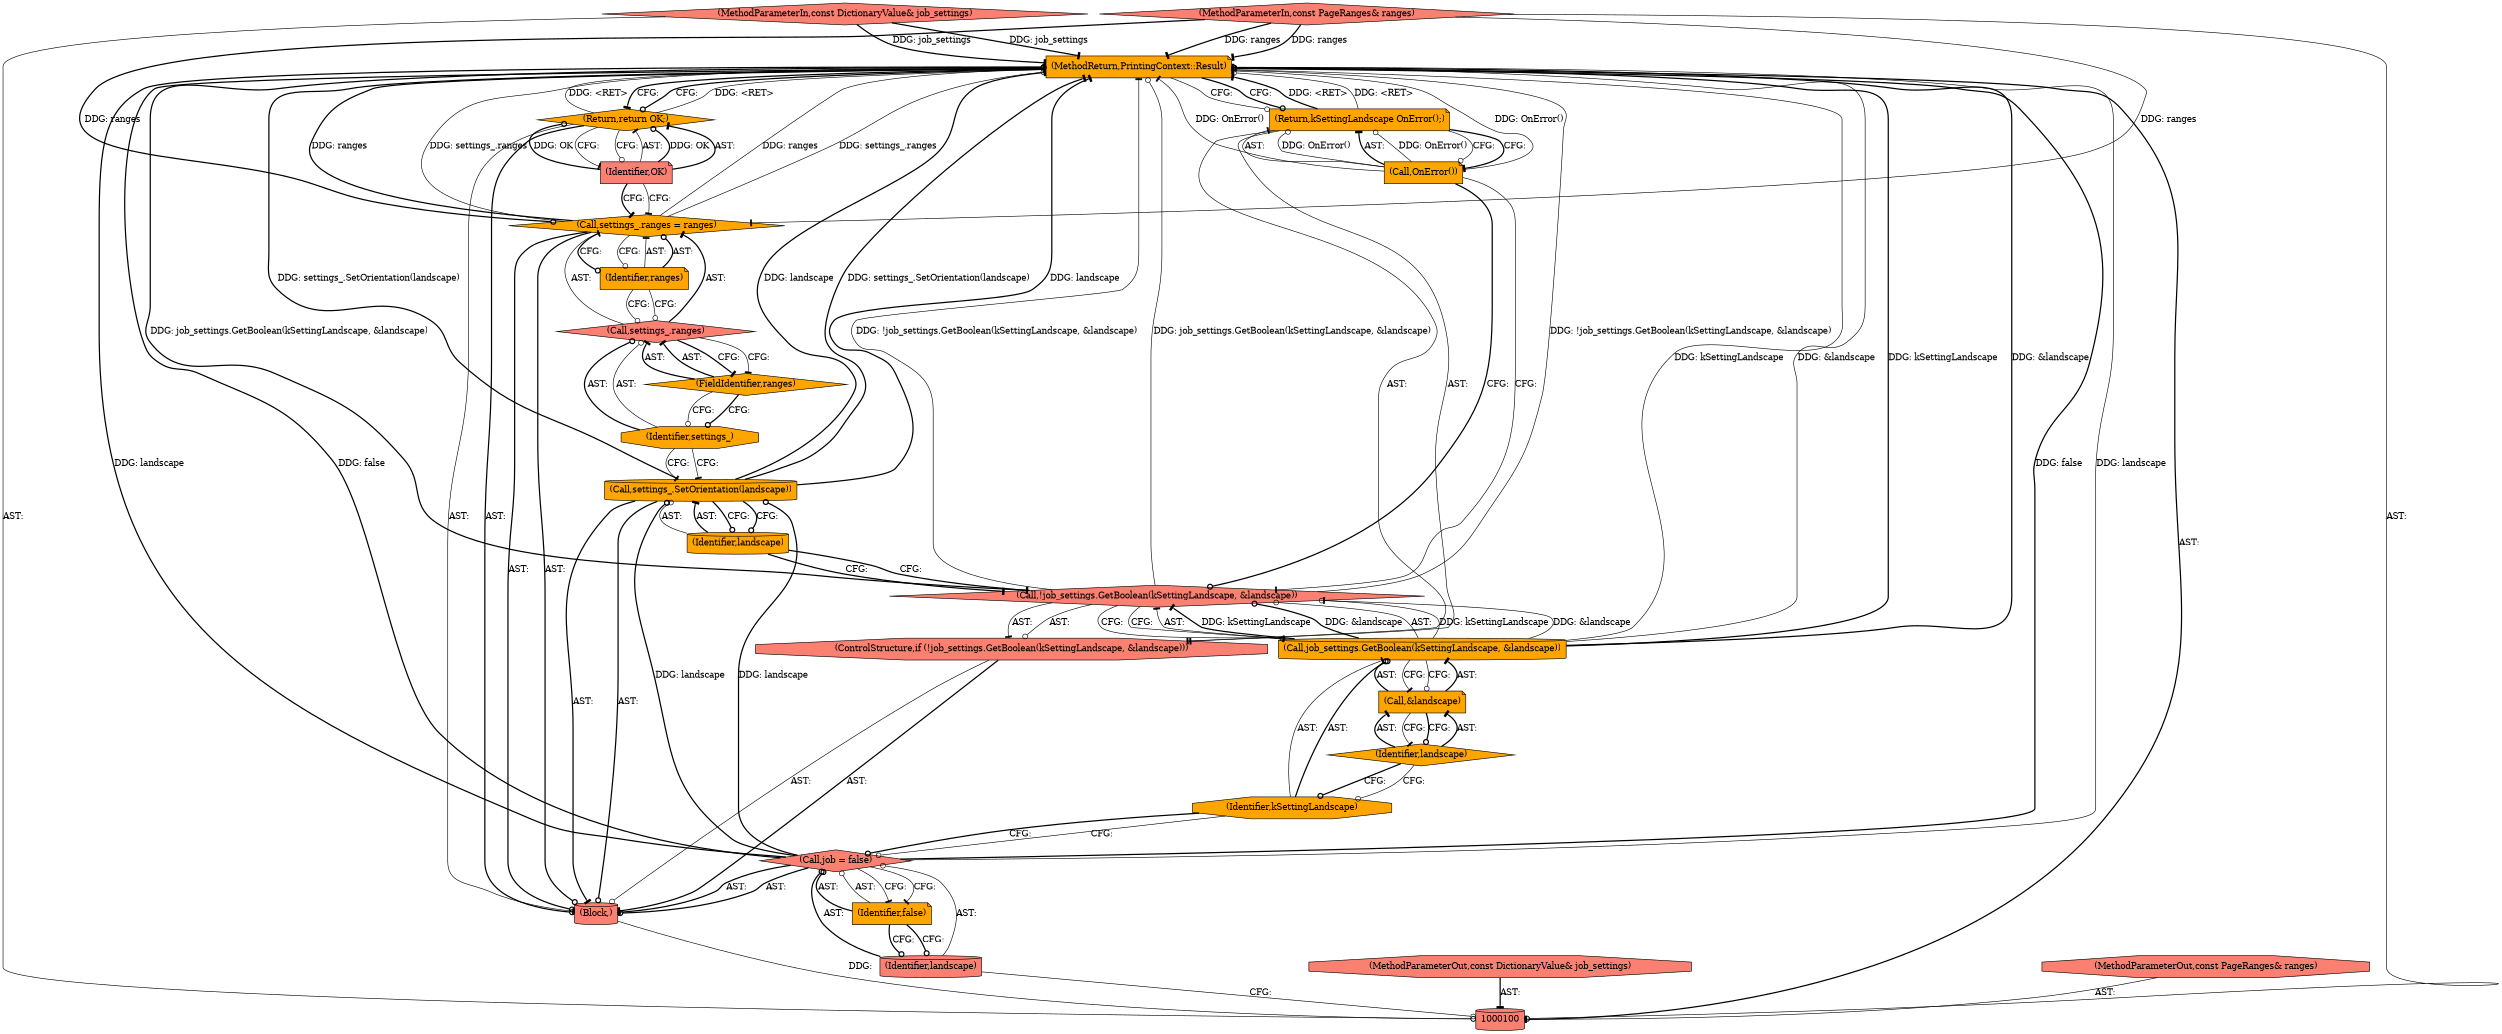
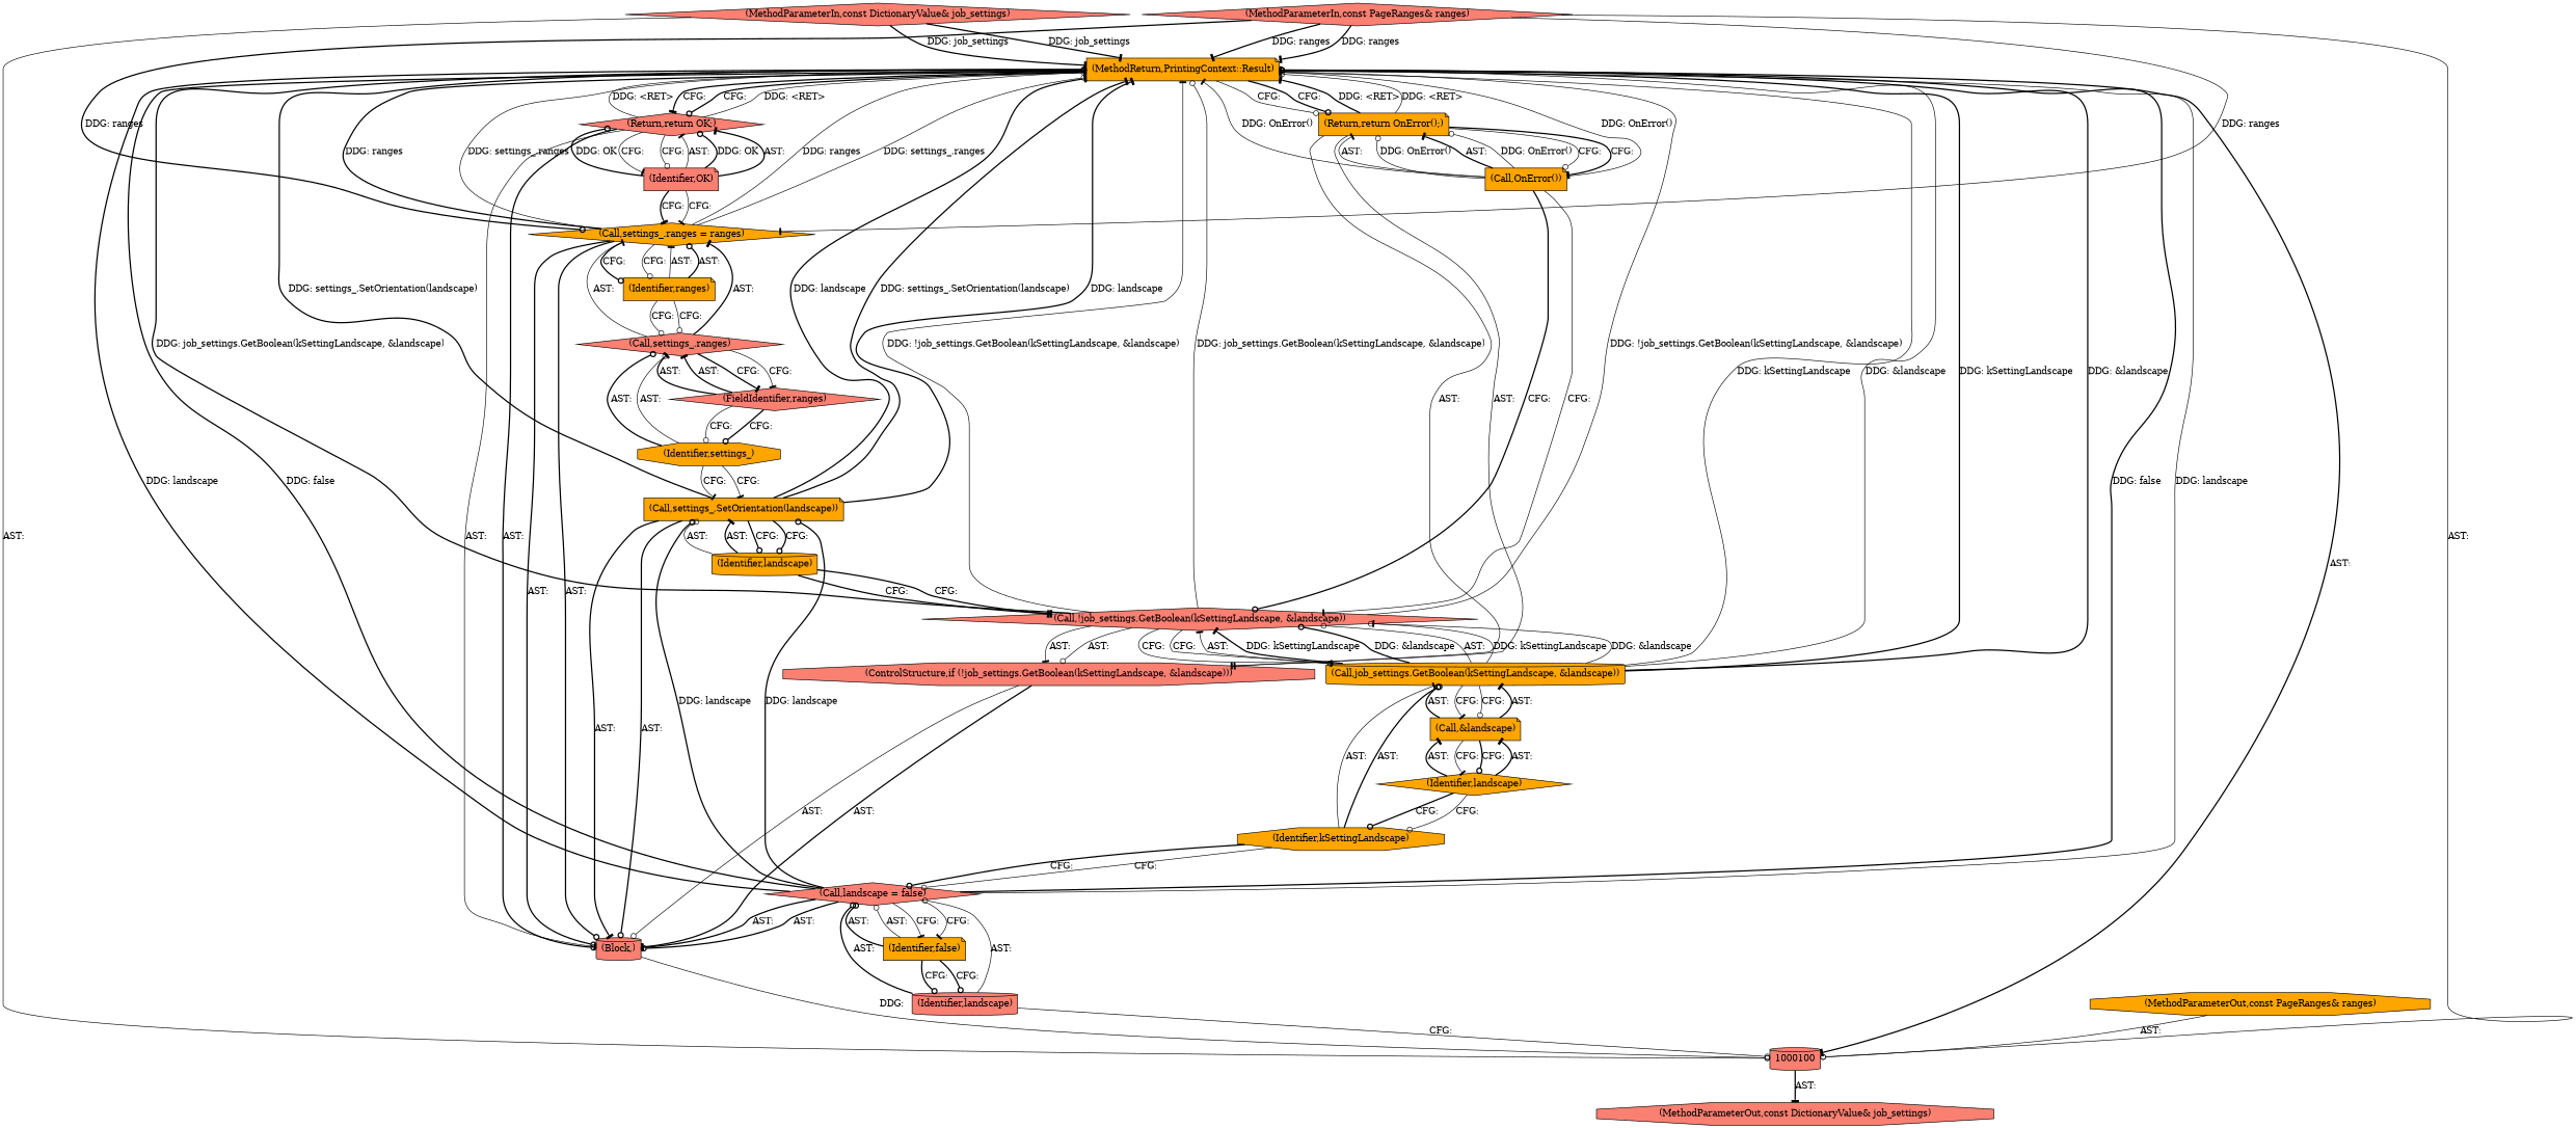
  digraph {
    node [fillcolor=orange shape=diamond style=filled]
    edge [arrowhead=odot style=bold]
    n1 [label="(MethodReturn,PrintingContext::Result)" shape=note]
-   n2 [label="(Return,return OK;)"]
-   n3 [label="(Return,kSettingLandscape OnError();)" shape=note]
+   n2 [fillcolor=salmon label="(Return,return OK;)"]
+   n3 [label="(Return,return OnError();)" shape=note]
    1000100 [fillcolor=salmon shape=cylinder]
    n5 [fillcolor=salmon label="(Block,)" shape=cylinder]
    n6 [fillcolor=salmon label="(Identifier,OK)" shape=note]
    n7 [fillcolor=salmon label="(ControlStructure,if (!job_settings.GetBoolean(kSettingLandscape, &landscape)))" shape=octagon]
    n8 [label="(Call,OnError())" shape=note]
-   n9 [label="(FieldIdentifier,ranges)"]
+   n9 [fillcolor=salmon label="(FieldIdentifier,ranges)"]
    n10 [fillcolor=salmon label="(Call,settings_.ranges)"]
    n11 [label="(Identifier,settings_)" shape=octagon]
    n12 [label="(Call,settings_.ranges = ranges)"]
-   n13 [label="(Call,settings_.SetOrientation(landscape))" shape=cylinder]
+   n13 [label="(Call,settings_.SetOrientation(landscape))" shape=note]
    n14 [label="(Identifier,ranges)" shape=note]
    n15 [label="(Identifier,landscape)" shape=cylinder]
    n16 [fillcolor=salmon label="(MethodParameterIn,const DictionaryValue& job_settings)"]
    n17 [fillcolor=salmon label="(MethodParameterOut,const DictionaryValue& job_settings)" shape=octagon]
    n18 [fillcolor=salmon label="(MethodParameterIn,const PageRanges& ranges)"]
-   n19 [fillcolor=salmon label="(MethodParameterOut,const PageRanges& ranges)" shape=octagon]
+   n19 [label="(MethodParameterOut,const PageRanges& ranges)" shape=octagon]
    n20 [label="(Identifier,false)" shape=note]
-   n21 [fillcolor=salmon label="(Call,job = false)"]
+   n21 [fillcolor=salmon label="(Call,landscape = false)"]
    n22 [fillcolor=salmon label="(Identifier,landscape)" shape=cylinder]
    n23 [label="(Identifier,kSettingLandscape)" shape=octagon]
    n24 [label="(Call,job_settings.GetBoolean(kSettingLandscape, &landscape))" shape=cylinder]
    n25 [label="(Call,&landscape)" shape=note]
    n26 [fillcolor=salmon label="(Call,!job_settings.GetBoolean(kSettingLandscape, &landscape))"]
    n27 [label="(Identifier,landscape)"]
    n1 -> n2 [arrowhead=tee label="CFG: "]
    n1 -> n2 [label="CFG: "]
    n1 -> n3 [label="CFG: " style=solid]
    n1 -> n3 [label="CFG: "]
    n1 -> 1000100 [arrowhead=tee label="AST: "]
    n2 -> n1 [arrowhead=tee label="DDG: <RET>" style=solid]
    n2 -> n1 [label="DDG: <RET>" style=solid]
    n2 -> n5 [label="AST: "]
    n2 -> n5 [arrowhead=tee label="AST: " style=solid]
    n2 -> n6 [arrowhead=tee label="CFG: " style=solid]
    n2 -> n6 [label="CFG: " style=solid]
    n3 -> n1 [arrowhead=tee label="DDG: <RET>"]
    n3 -> n1 [label="DDG: <RET>" style=solid]
    n3 -> n7 [arrowhead=tee label="AST: " style=solid]
    n3 -> n7 [arrowhead=tee label="AST: " style=solid]
    n3 -> n8 [label="CFG: " style=solid]
    n3 -> n8 [arrowhead=tee label="CFG: "]
    n5 -> 1000100 [label="DDG: " style=solid]
    n6 -> n2 [arrowhead=tee label="AST: " style=solid]
    n6 -> n2 [label="DDG: OK"]
    n6 -> n2 [arrowhead=tee label="AST: "]
    n6 -> n2 [label="DDG: OK"]
    n6 -> n12 [arrowhead=tee label="CFG: "]
    n6 -> n12 [arrowhead=tee label="CFG: " style=solid]
    n7 -> n5 [arrowhead=tee label="AST: "]
    n7 -> n5 [label="AST: " style=solid]
    n8 -> n1 [arrowhead=tee label="DDG: OnError()" style=solid]
    n8 -> n1 [arrowhead=tee label="DDG: OnError()" style=solid]
    n8 -> n3 [arrowhead=tee label="AST: " style=solid]
    n8 -> n3 [label="DDG: OnError()" style=solid]
    n8 -> n3 [arrowhead=tee label="AST: "]
    n8 -> n3 [label="DDG: OnError()" style=solid]
    n8 -> n26 [arrowhead=tee label="CFG: " style=solid]
    n8 -> n26 [label="CFG: "]
    n9 -> n10 [arrowhead=tee label="AST: "]
    n9 -> n10 [arrowhead=tee label="AST: "]
    n9 -> n11 [label="CFG: "]
    n9 -> n11 [label="CFG: " style=solid]
    n10 -> n9 [arrowhead=tee label="CFG: "]
    n10 -> n9 [arrowhead=tee label="CFG: " style=solid]
    n10 -> n12 [arrowhead=tee label="AST: "]
    n10 -> n12 [arrowhead=tee label="AST: " style=solid]
    n11 -> n10 [label="AST: " style=solid]
    n11 -> n10 [label="AST: "]
    n11 -> n13 [arrowhead=tee label="CFG: " style=solid]
    n11 -> n13 [arrowhead=tee label="CFG: " style=solid]
    n12 -> n1 [label="DDG: ranges" style=solid]
    n12 -> n1 [label="DDG: settings_.ranges" style=solid]
    n12 -> n1 [arrowhead=tee label="DDG: ranges"]
    n12 -> n1 [label="DDG: settings_.ranges" style=solid]
    n12 -> n5 [label="AST: "]
    n12 -> n5 [label="AST: "]
    n12 -> n14 [label="CFG: "]
    n12 -> n14 [label="CFG: " style=solid]
    n13 -> n1 [arrowhead=tee label="DDG: landscape"]
    n13 -> n1 [arrowhead=tee label="DDG: settings_.SetOrientation(landscape)"]
    n13 -> n1 [arrowhead=tee label="DDG: landscape"]
    n13 -> n1 [arrowhead=tee label="DDG: settings_.SetOrientation(landscape)"]
    n13 -> n5 [arrowhead=tee label="AST: "]
    n13 -> n5 [label="AST: "]
    n13 -> n15 [label="CFG: "]
    n13 -> n15 [label="CFG: "]
    n14 -> n10 [label="CFG: " style=solid]
    n14 -> n10 [label="CFG: " style=solid]
    n14 -> n12 [arrowhead=tee label="AST: " style=solid]
    n14 -> n12 [label="AST: "]
    n15 -> n13 [label="AST: " style=solid]
    n15 -> n13 [arrowhead=tee label="AST: "]
    n15 -> n26 [arrowhead=tee label="CFG: "]
    n15 -> n26 [arrowhead=tee label="CFG: "]
    n16 -> n1 [arrowhead=tee label="DDG: job_settings"]
    n16 -> n1 [arrowhead=tee label="DDG: job_settings"]
    n16 -> 1000100 [label="AST: " style=solid]
-   n17 -> 1000100 [arrowhead=tee label="AST: "]
+   1000100 -> n17 [arrowhead=tee label="AST: "]
    n18 -> n1 [arrowhead=tee label="DDG: ranges"]
    n18 -> n1 [arrowhead=tee label="DDG: ranges"]
    n18 -> 1000100 [label="AST: " style=solid]
    n18 -> n12 [label="DDG: ranges"]
    n18 -> n12 [arrowhead=tee label="DDG: ranges" style=solid]
    n19 -> 1000100 [label="AST: " style=solid]
    n20 -> n21 [label="AST: "]
    n20 -> n21 [label="AST: " style=solid]
    n20 -> n22 [label="CFG: "]
    n20 -> n22 [label="CFG: "]
    n21 -> n1 [label="DDG: false"]
    n21 -> n1 [arrowhead=tee label="DDG: landscape" style=solid]
    n21 -> n1 [arrowhead=tee label="DDG: false"]
    n21 -> n1 [arrowhead=tee label="DDG: landscape"]
    n21 -> n5 [label="AST: "]
    n21 -> n5 [arrowhead=tee label="AST: "]
    n21 -> n13 [label="DDG: landscape"]
    n21 -> n13 [label="DDG: landscape"]
    n21 -> n20 [arrowhead=tee label="CFG: " style=solid]
    n21 -> n20 [arrowhead=tee label="CFG: " style=solid]
    n22 -> 1000100 [label="CFG: " style=solid]
    n22 -> n21 [label="AST: " style=solid]
    n22 -> n21 [label="AST: "]
    n23 -> n21 [label="CFG: " style=solid]
    n23 -> n21 [label="CFG: "]
    n23 -> n24 [label="AST: "]
    n23 -> n24 [arrowhead=tee label="AST: " style=solid]
    n24 -> n1 [arrowhead=tee label="DDG: &landscape"]
    n24 -> n1 [label="DDG: kSettingLandscape" style=solid]
    n24 -> n1 [label="DDG: &landscape" style=solid]
    n24 -> n1 [label="DDG: kSettingLandscape"]
    n24 -> n25 [arrowhead=tee label="CFG: " style=solid]
    n24 -> n25 [label="CFG: " style=solid]
    n24 -> n26 [arrowhead=tee label="AST: " style=solid]
    n24 -> n26 [arrowhead=tee label="DDG: kSettingLandscape"]
    n24 -> n26 [label="DDG: &landscape"]
    n24 -> n26 [label="AST: " style=solid]
    n24 -> n26 [arrowhead=tee label="DDG: kSettingLandscape" style=solid]
    n24 -> n26 [label="DDG: &landscape" style=solid]
    n25 -> n24 [arrowhead=tee label="AST: "]
    n25 -> n24 [label="AST: "]
    n25 -> n27 [arrowhead=tee label="CFG: " style=solid]
    n25 -> n27 [label="CFG: "]
    n26 -> n1 [label="DDG: job_settings.GetBoolean(kSettingLandscape, &landscape)"]
    n26 -> n1 [arrowhead=tee label="DDG: !job_settings.GetBoolean(kSettingLandscape, &landscape)" style=solid]
    n26 -> n1 [label="DDG: job_settings.GetBoolean(kSettingLandscape, &landscape)" style=solid]
    n26 -> n1 [arrowhead=tee label="DDG: !job_settings.GetBoolean(kSettingLandscape, &landscape)" style=solid]
    n26 -> n7 [arrowhead=tee label="AST: " style=solid]
    n26 -> n7 [label="AST: " style=solid]
    n26 -> n24 [arrowhead=tee label="CFG: " style=solid]
    n26 -> n24 [label="CFG: " style=solid]
    n27 -> n23 [label="CFG: "]
    n27 -> n23 [label="CFG: " style=solid]
    n27 -> n25 [arrowhead=tee label="AST: "]
    n27 -> n25 [arrowhead=tee label="AST: "]
  }
